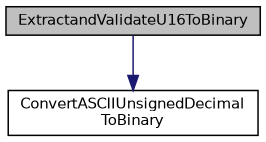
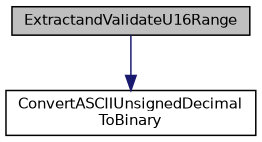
  digraph {
    rankdir=TB
    node [color=black fontname=Helvetica fontsize=10 shape=record style=filled]
-   n1 [fillcolor=grey75 fontcolor=black height=0.2 label=ExtractandValidateU16ToBinary width=0.4]
+   n1 [fillcolor=grey75 fontcolor=black height=0.2 label=ExtractandValidateU16Range width=0.4]
    n2 [fillcolor=white height=0.2 label="ConvertASCIIUnsignedDecimal\lToBinary" width=0.4]
    n1 -> n2 [color=midnightblue fontname=Helvetica fontsize=10 labelfontname=Helvetica labelfontsize=10 style=solid]
  }
